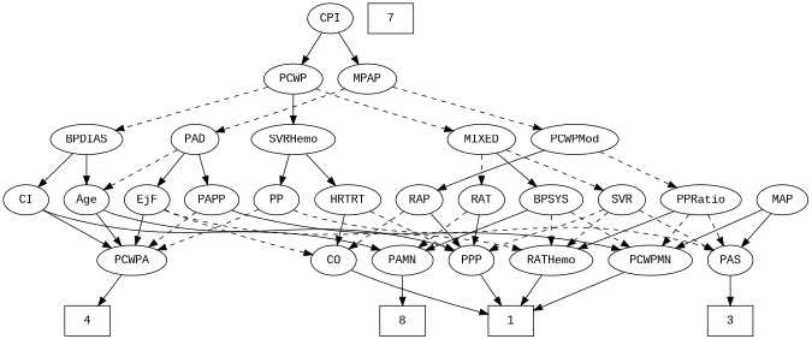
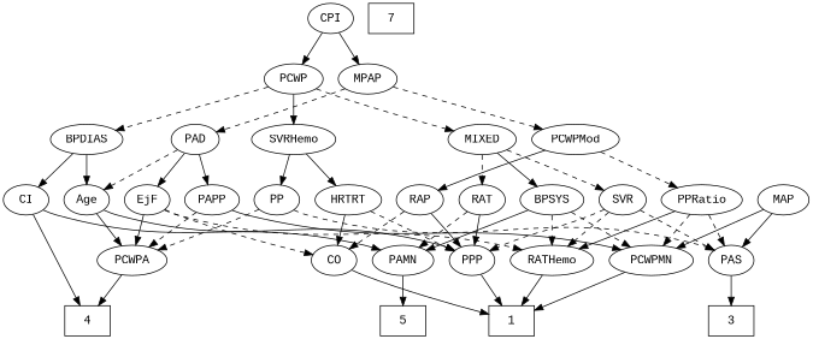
  strict digraph {
    fontname="Liberation Mono"
    node [fontname="Liberation Mono"]
    edge [fontname="Liberation Mono" style=solid]
    1 [height=0.5 shape=box width=0.75]
    n2 [height=0.5 label=7 shape=box width=0.75]
    3 [height=0.5 shape=box width=0.75]
    4 [height=0.5 shape=box width=0.75]
-   5 [height=0.5 shape=box width=0.75 label=8]
+   5 [height=0.5 shape=box width=0.75]
    Age [height=0.5 width=0.75]
    PCWPA [height=0.5 width=1.1555]
    PPP [height=0.5 width=0.75]
    EjF [height=0.5 width=0.75]
    CO [height=0.5 width=0.75]
    RATHemo [height=0.5 width=1.3721]
    RAP [height=0.5 width=0.77632]
    MIXED [height=0.5 width=1.1193]
    BPSYS [height=0.5 width=1.0471]
    RAT [height=0.5 width=0.75827]
    SVR [height=0.5 width=0.77632]
    PAMN [height=0.5 width=1.011]
    PCWPMN [height=0.5 width=1.3902]
    PAS [height=0.5 width=0.75]
    MPAP [height=0.5 width=0.97491]
    PAD [height=0.5 width=0.79437]
    PCWPMod [height=0.5 width=1.4443]
    PAPP [height=0.5 width=0.88464]
    PPRatio [height=0.5 width=1.1013]
    CPI [height=0.5 width=0.75]
    PCWP [height=0.5 width=0.97491]
    SVRHemo [height=0.5 width=1.3902]
    BPDIAS [height=0.5 width=1.1735]
    PP [height=0.5 width=0.75]
    HRTRT [height=0.5 width=1.1013]
    CI [height=0.5 width=0.75]
    MAP [height=0.5 width=0.84854]
    Age -> PCWPA
    Age -> PPP
    PCWPA -> 4
    PPP -> 1
    EjF -> PCWPA
    EjF -> CO [style=dashed]
    EjF -> RATHemo [style=dashed]
    CO -> 1
    RATHemo -> 1
    RAP -> PPP
    RAP -> CO [style=dashed]
    MIXED -> BPSYS
    MIXED -> RAT [style=dashed]
    MIXED -> SVR [style=dashed]
    BPSYS -> RATHemo [style=dashed]
    BPSYS -> PAMN
    BPSYS -> PCWPMN [style=dashed]
    RAT -> PPP
    RAT -> PAMN [style=dashed]
    SVR -> PPP [style=dashed]
    SVR -> RATHemo [style=dashed]
    SVR -> PAS [style=dashed]
    PAMN -> 5
    PCWPMN -> 1
    PAS -> 3
    MPAP -> PAD [style=dashed]
    MPAP -> PCWPMod [style=dashed]
    PAD -> Age [style=dashed]
    PAD -> EjF
    PAD -> PAPP
    PCWPMod -> RAP
    PCWPMod -> PPRatio [style=dashed]
    PAPP -> PCWPA [style=dashed]
    PAPP -> PCWPMN
    PPRatio -> RATHemo
    PPRatio -> PCWPMN [style=dashed]
    PPRatio -> PAS [style=dashed]
    CPI -> MPAP
    CPI -> PCWP
    PCWP -> MIXED [style=dashed]
    PCWP -> SVRHemo
    PCWP -> BPDIAS [style=dashed]
    SVRHemo -> PP
    SVRHemo -> HRTRT
    BPDIAS -> Age
    BPDIAS -> CI
    PP -> PCWPA [style=dashed]
    PP -> PAS [style=dashed]
    HRTRT -> PPP [style=dashed]
    HRTRT -> CO
-   CI -> PCWPA
+   CI -> 4
    CI -> PAMN
    MAP -> PCWPMN
    MAP -> PAS
  }
